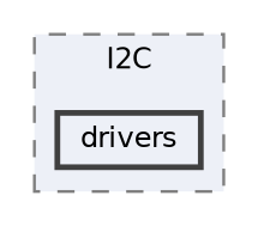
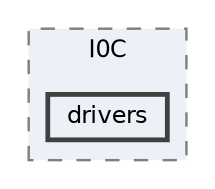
  digraph {
    compound=true
    rankdir=LR
    n1 [color=grey25 fillcolor="#edf0f7" fontname=Helvetica fontsize=10 height=0.2 label=drivers shape=box style="filled,bold" width=0.4]
    subgraph cluster_1 {
      bgcolor="#edf0f7"
      fontname=Helvetica
      fontsize=10
-     label=I2C
+     label=I0C
      pencolor=grey50
      style="filled,dashed"
      n1
    }
  }
